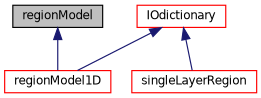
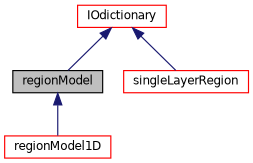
  digraph {
    node [color=red fontname=Helvetica fontsize=10 shape=record]
    edge [color=midnightblue dir=back fontname=Helvetica fontsize=10 labelfontname=Helvetica labelfontsize=10 style=solid]
    n1 [color=black fillcolor=grey75 fontcolor=black height=0.2 label=regionModel style=filled width=0.4]
    n2 [height=0.2 label=regionModel1D width=0.4]
    n3 [height=0.2 label=singleLayerRegion width=0.4]
    n4 [height=0.2 label=IOdictionary width=0.4]
    n1 -> n2
-   n4 -> n2
+   n4 -> n1
    n4 -> n3
  }
